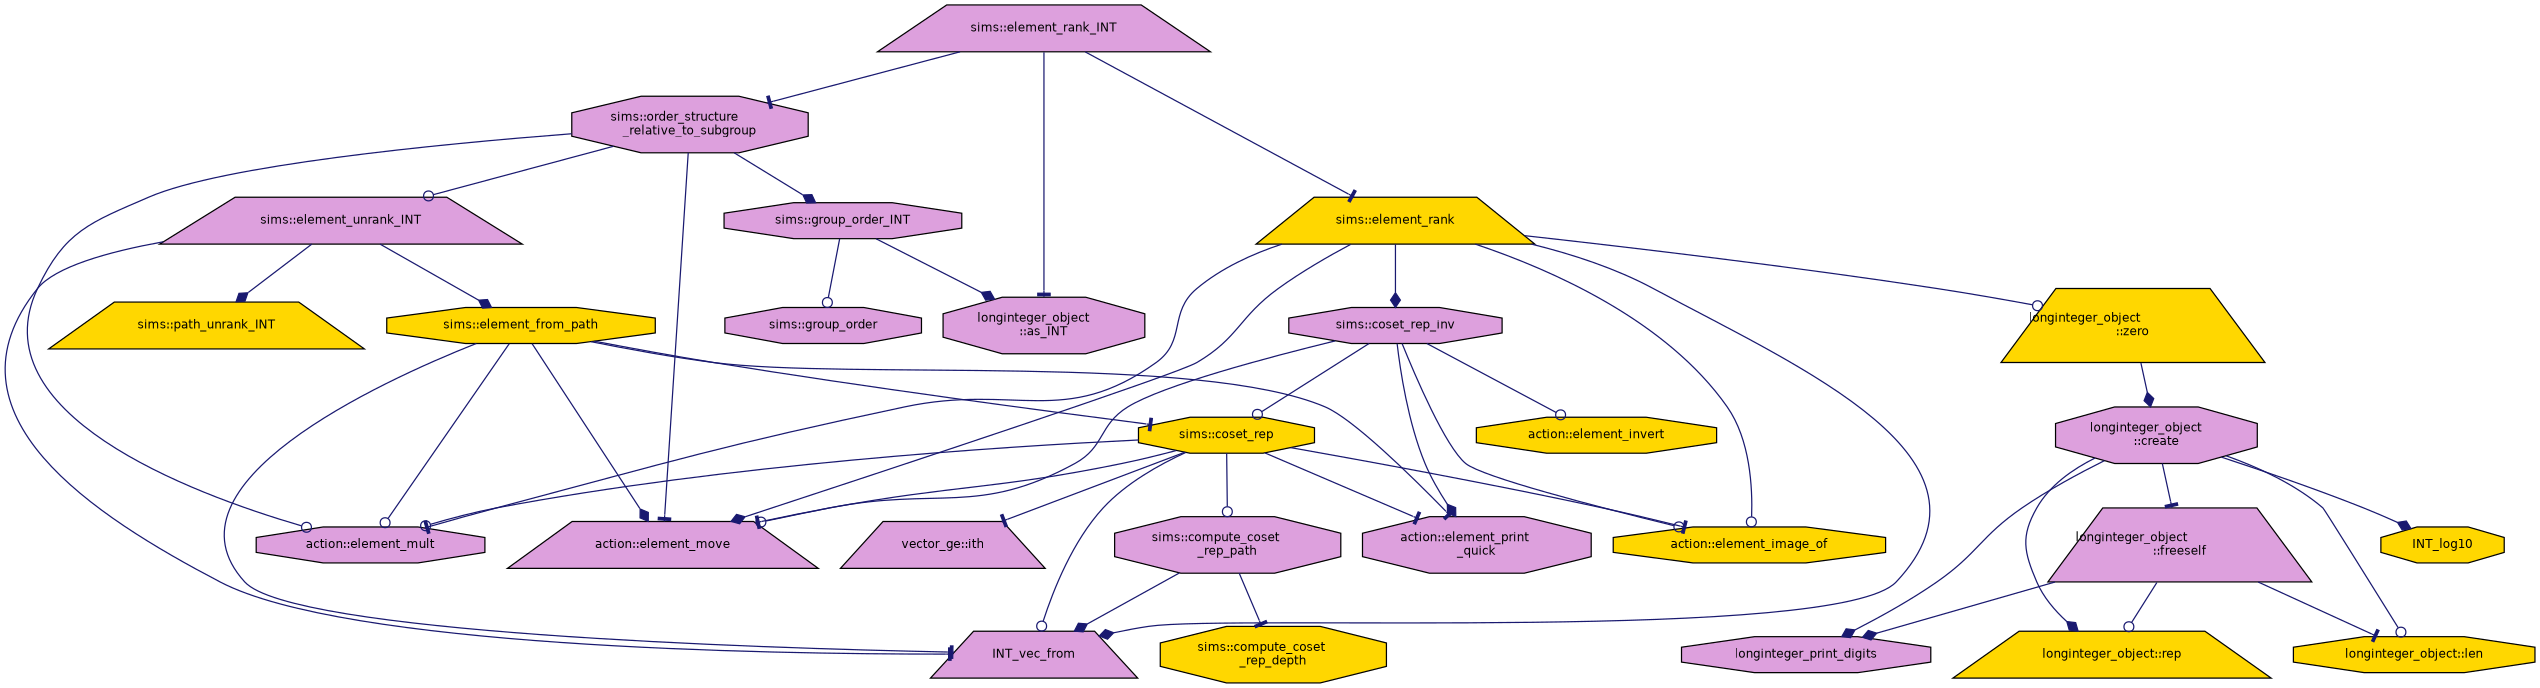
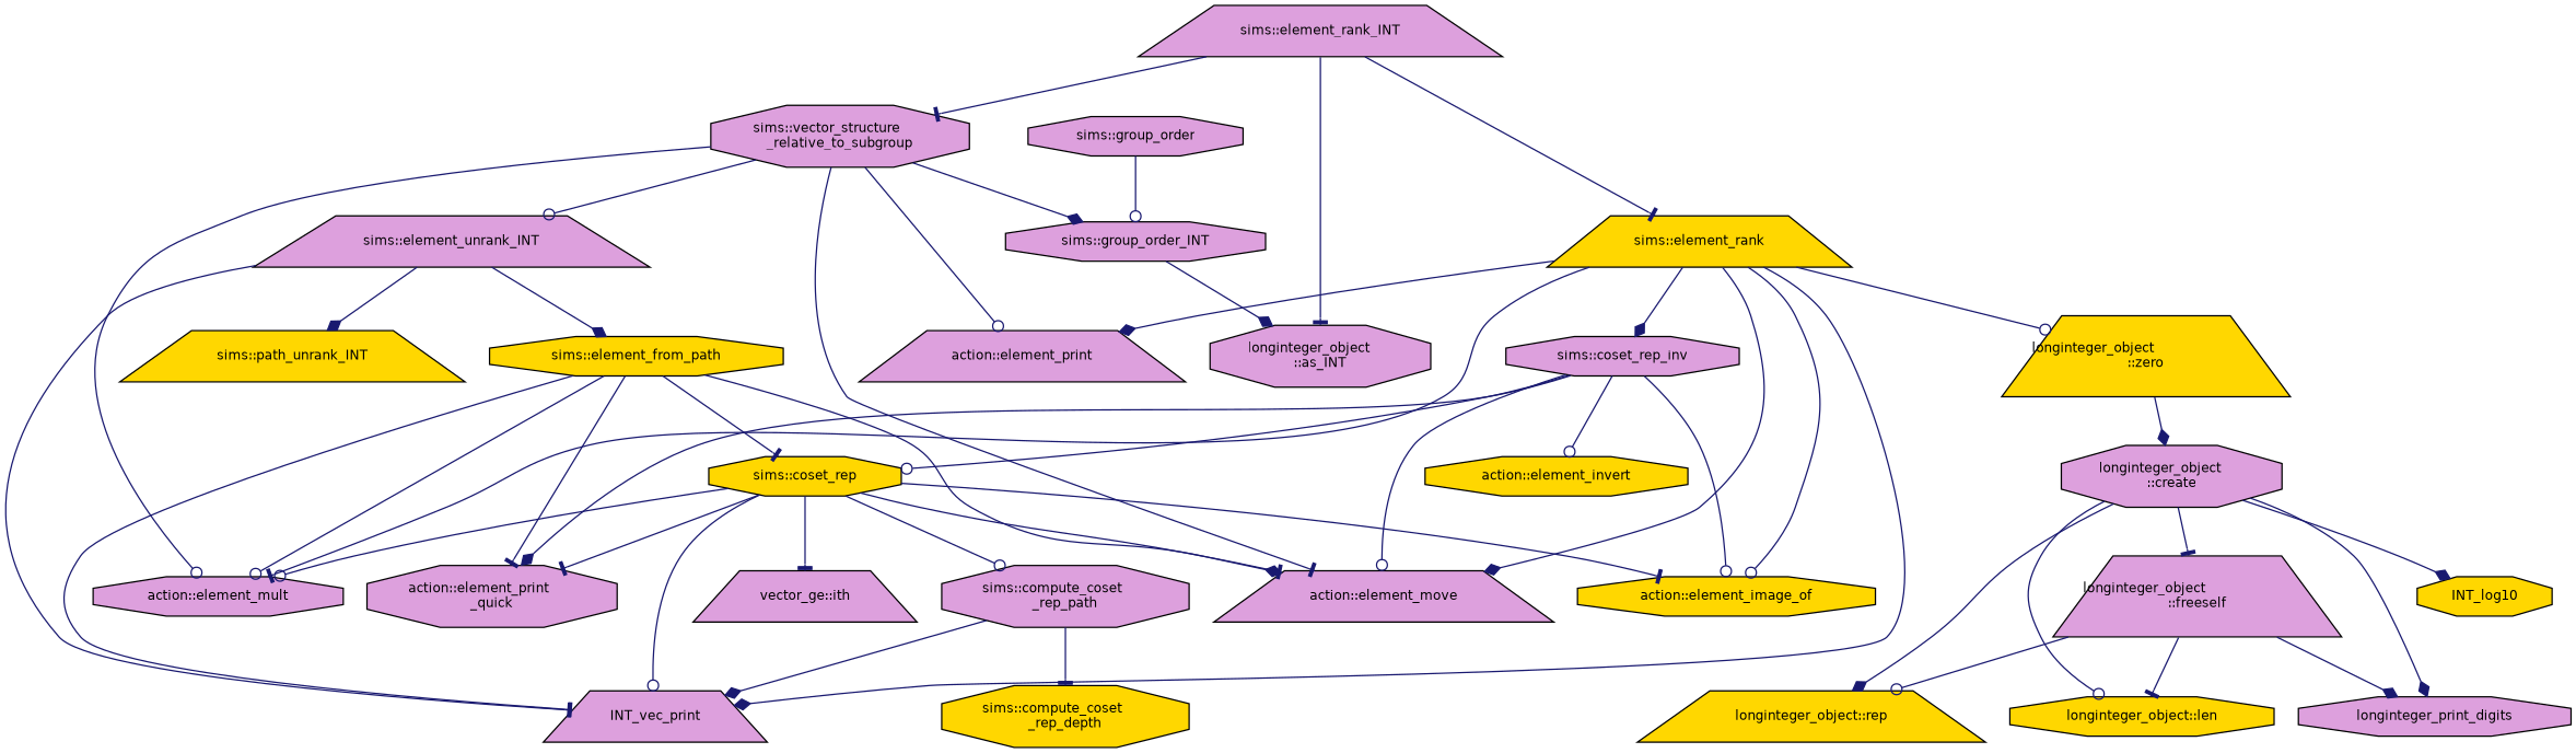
  digraph {
    rankdir=TB
    node [color=black fillcolor=plum fontname=Helvetica fontsize=10 shape=octagon style=filled]
    edge [arrowhead=diamond color=midnightblue fontname=Helvetica fontsize=10 labelfontname=Helvetica labelfontsize=10 style=solid]
-   n1 [fontcolor=black height=0.2 label="sims::order_structure\l_relative_to_subgroup" width=0.4]
+   n1 [fontcolor=black height=0.2 label="sims::vector_structure\l_relative_to_subgroup" width=0.4]
    n2 [height=0.2 label="sims::group_order_INT" width=0.4]
    n3 [height=0.2 label="sims::element_unrank_INT" shape=trapezium width=0.4]
    n4 [height=0.2 label="action::element_mult" width=0.4]
    n5 [height=0.2 label="action::element_move" shape=trapezium width=0.4]
+   n6 [height=0.2 label="action::element_print" shape=trapezium width=0.4]
    n7 [height=0.2 label="sims::group_order" width=0.4]
    n8 [height=0.2 label="longinteger_object\l::as_INT" width=0.4]
    n9 [fillcolor=gold height=0.2 label="sims::path_unrank_INT" shape=trapezium width=0.4]
-   n10 [height=0.2 label=INT_vec_from shape=trapezium width=0.4]
+   n10 [height=0.2 label=INT_vec_print shape=trapezium width=0.4]
    n11 [fillcolor=gold height=0.2 label="sims::element_from_path" width=0.4]
    n12 [height=0.2 label="sims::element_rank_INT" shape=trapezium width=0.4]
    n13 [fillcolor=gold height=0.2 label="sims::element_rank" shape=trapezium width=0.4]
    n14 [fillcolor=gold height=0.2 label="sims::coset_rep" width=0.4]
    n15 [height=0.2 label="action::element_print\l_quick" width=0.4]
    n16 [height=0.2 label="sims::compute_coset\l_rep_path" width=0.4]
    n17 [height=0.2 label="vector_ge::ith" shape=trapezium width=0.4]
    n18 [fillcolor=gold height=0.2 label="action::element_image_of" width=0.4]
    n19 [fillcolor=gold height=0.2 label="sims::compute_coset\l_rep_depth" width=0.4]
    n20 [fillcolor=gold height=0.2 label="longinteger_object\l::zero" shape=trapezium width=0.4]
    n21 [height=0.2 label="sims::coset_rep_inv" width=0.4]
    n22 [height=0.2 label="longinteger_object\l::create" width=0.4]
    n23 [fillcolor=gold height=0.2 label="action::element_invert" width=0.4]
    n24 [height=0.2 label="longinteger_object\l::freeself" shape=trapezium width=0.4]
    n25 [height=0.2 label=longinteger_print_digits width=0.4]
    n26 [fillcolor=gold height=0.2 label="longinteger_object::rep" shape=trapezium width=0.4]
    n27 [fillcolor=gold height=0.2 label="longinteger_object::len" width=0.4]
    n28 [fillcolor=gold height=0.2 label=INT_log10 width=0.4]
    n1 -> n2
    n1 -> n3 [arrowhead=odot]
    n1 -> n4 [arrowhead=odot]
    n1 -> n5 [arrowhead=tee]
-   n2 -> n7 [arrowhead=odot]
+   n1 -> n6 [arrowhead=odot]
+   n7 -> n2 [arrowhead=odot]
    n2 -> n8
    n3 -> n9
    n3 -> n10 [arrowhead=tee]
    n3 -> n11
    n11 -> n4 [arrowhead=odot]
    n11 -> n5
    n11 -> n10 [arrowhead=tee]
    n11 -> n14 [arrowhead=tee]
    n11 -> n15 [arrowhead=tee]
    n12 -> n1 [arrowhead=tee]
    n12 -> n8 [arrowhead=tee]
    n12 -> n13 [arrowhead=tee]
    n13 -> n4 [arrowhead=tee]
    n13 -> n5
+   n13 -> n6
    n13 -> n10
    n13 -> n18 [arrowhead=odot]
    n13 -> n20 [arrowhead=odot]
    n13 -> n21
    n14 -> n4 [arrowhead=odot]
    n14 -> n5 [arrowhead=tee]
    n14 -> n10 [arrowhead=odot]
    n14 -> n15 [arrowhead=tee]
    n14 -> n16 [arrowhead=odot]
    n14 -> n17 [arrowhead=tee]
    n14 -> n18 [arrowhead=tee]
    n16 -> n10
    n16 -> n19 [arrowhead=tee]
    n20 -> n22
    n21 -> n5 [arrowhead=odot]
    n21 -> n14 [arrowhead=odot]
    n21 -> n15
    n21 -> n18 [arrowhead=odot]
    n21 -> n23 [arrowhead=odot]
    n22 -> n24 [arrowhead=tee]
    n22 -> n25
    n22 -> n26
    n22 -> n27 [arrowhead=odot]
    n22 -> n28
    n24 -> n25
    n24 -> n26 [arrowhead=odot]
    n24 -> n27 [arrowhead=tee]
  }
